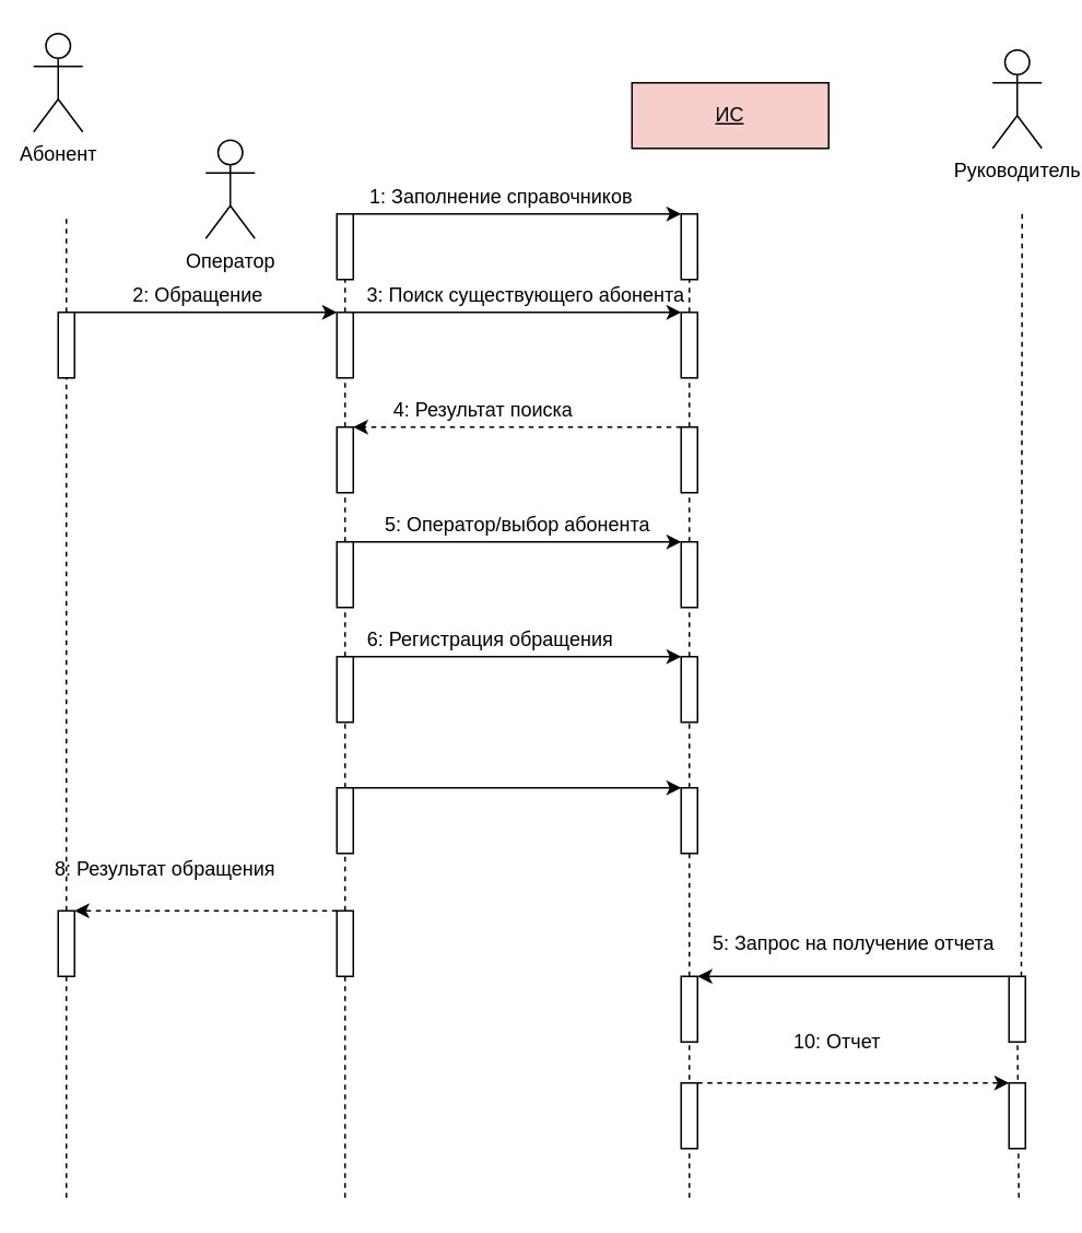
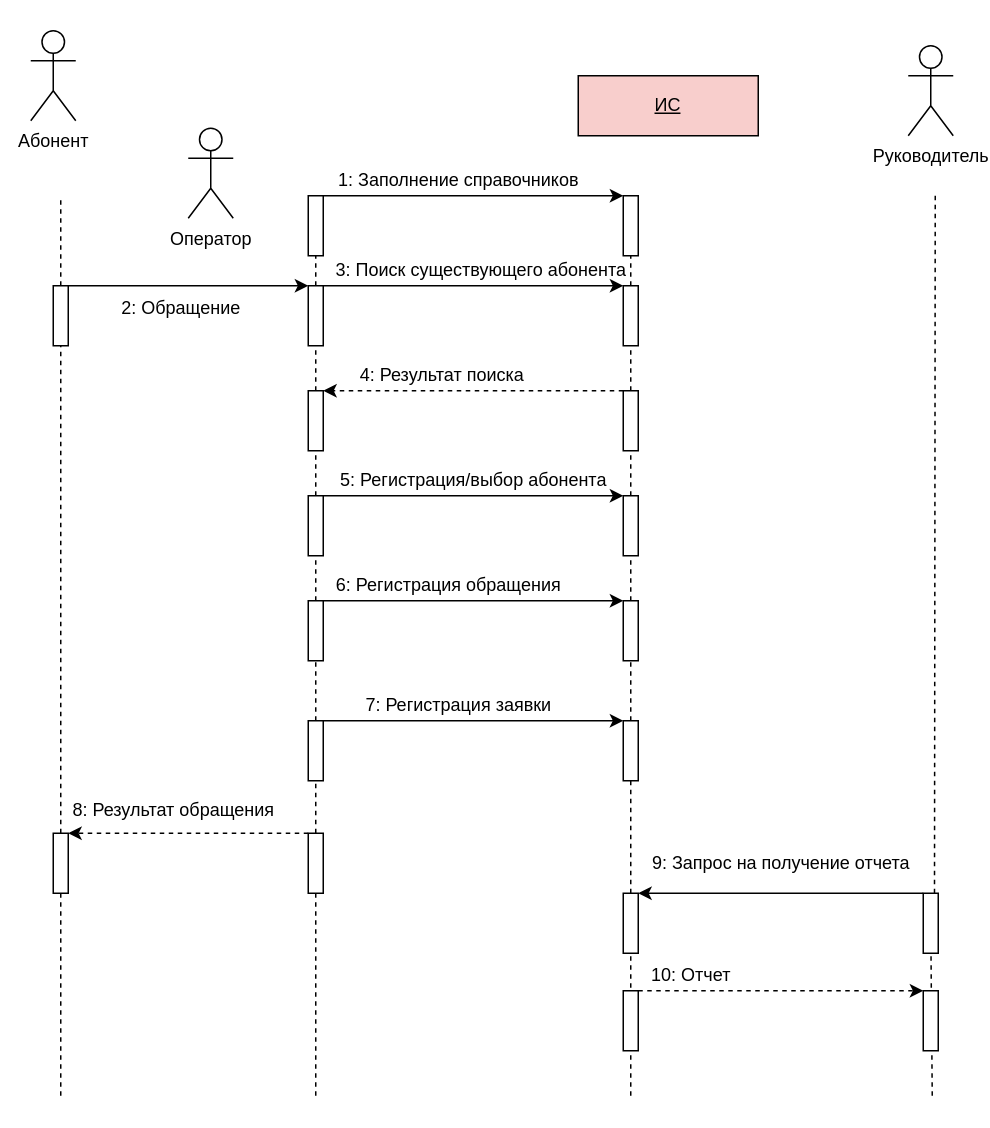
  <mxCell id="0" />
  <mxCell id="1" parent="0" />
  <mxCell id="2" value="Абонент" style="shape=umlActor;verticalLabelPosition=bottom;verticalAlign=top;html=1;outlineConnect=0;" vertex="1" parent="1"><mxGeometry x="20" y="20" width="30" height="60" as="geometry" /></mxCell>
  <mxCell id="3" value="Оператор" style="shape=umlActor;verticalLabelPosition=bottom;verticalAlign=top;html=1;outlineConnect=0;" vertex="1" parent="1"><mxGeometry x="125" y="85" width="30" height="60" as="geometry" /></mxCell>
  <mxCell id="4" value="&lt;u&gt;ИС&lt;/u&gt;" style="rounded=0;whiteSpace=wrap;html=1;fillColor=#f8cecc;" vertex="1" parent="1"><mxGeometry x="385" y="50" width="120" height="40" as="geometry" /></mxCell>
  <mxCell id="5" value="Руководитель" style="shape=umlActor;verticalLabelPosition=bottom;verticalAlign=top;html=1;outlineConnect=0;" vertex="1" parent="1"><mxGeometry x="605" y="30" width="30" height="60" as="geometry" /></mxCell>
  <mxCell id="6" value="" style="endArrow=none;dashed=1;html=1;" edge="1" parent="1" source="11"><mxGeometry width="50" height="50" relative="1" as="geometry"><mxPoint x="40" y="570" as="sourcePoint" /><mxPoint x="40" y="130" as="targetPoint" /></mxGeometry></mxCell>
  <mxCell id="7" value="" style="endArrow=none;dashed=1;html=1;" edge="1" parent="1" source="15"><mxGeometry width="50" height="50" relative="1" as="geometry"><mxPoint x="205" y="570" as="sourcePoint" /><mxPoint x="205" y="130" as="targetPoint" /></mxGeometry></mxCell>
  <mxCell id="8" value="" style="endArrow=none;dashed=1;html=1;" edge="1" parent="1" source="20"><mxGeometry width="50" height="50" relative="1" as="geometry"><mxPoint x="420" y="570" as="sourcePoint" /><mxPoint x="420" y="130" as="targetPoint" /></mxGeometry></mxCell>
  <mxCell id="9" value="" style="endArrow=none;dashed=1;html=1;exitX=0.75;exitY=0;exitDx=0;exitDy=0;" edge="1" parent="1" source="59"><mxGeometry width="50" height="50" relative="1" as="geometry"><mxPoint x="625" y="650" as="sourcePoint" /><mxPoint x="623" y="130" as="targetPoint" /></mxGeometry></mxCell>
  <mxCell id="10" style="edgeStyle=orthogonalEdgeStyle;rounded=0;orthogonalLoop=1;jettySize=auto;html=1;exitX=1;exitY=0.5;exitDx=0;exitDy=0;entryX=0;entryY=0;entryDx=0;entryDy=0;" edge="1" parent="1" source="11" target="18"><mxGeometry relative="1" as="geometry"><mxPoint x="185" y="170" as="targetPoint" /><Array as="points"><mxPoint x="45" y="190" /></Array></mxGeometry></mxCell>
  <mxCell id="11" value="" style="rounded=0;whiteSpace=wrap;html=1;" vertex="1" parent="1"><mxGeometry x="35" y="190" width="10" height="40" as="geometry" /></mxCell>
  <mxCell id="12" value="" style="endArrow=none;dashed=1;html=1;" edge="1" parent="1" source="53" target="11"><mxGeometry width="50" height="50" relative="1" as="geometry"><mxPoint x="40" y="650" as="sourcePoint" /><mxPoint x="40" y="130" as="targetPoint" /></mxGeometry></mxCell>
- <mxCell id="13" value="2: Обращение" style="text;html=1;align=center;verticalAlign=middle;resizable=0;points=[];autosize=1;" vertex="1" parent="1"><mxGeometry x="75" y="170" width="90" height="20" as="geometry" /></mxCell>
+ <mxCell id="13" value="2: Обращение" style="text;html=1;align=center;verticalAlign=middle;resizable=0;points=[];autosize=1;" vertex="1" parent="1"><mxGeometry x="75" y="195" width="90" height="20" as="geometry" /></mxCell>
  <mxCell id="14" style="edgeStyle=orthogonalEdgeStyle;rounded=0;orthogonalLoop=1;jettySize=auto;html=1;exitX=1;exitY=0.5;exitDx=0;exitDy=0;entryX=0;entryY=0;entryDx=0;entryDy=0;" edge="1" parent="1" source="15" target="20"><mxGeometry relative="1" as="geometry"><Array as="points"><mxPoint x="215" y="130" /></Array></mxGeometry></mxCell>
  <mxCell id="15" value="" style="rounded=0;whiteSpace=wrap;html=1;" vertex="1" parent="1"><mxGeometry x="205" y="130" width="10" height="40" as="geometry" /></mxCell>
  <mxCell id="16" value="" style="endArrow=none;dashed=1;html=1;" edge="1" parent="1" source="18" target="15"><mxGeometry width="50" height="50" relative="1" as="geometry"><mxPoint x="205" y="570" as="sourcePoint" /><mxPoint x="205" y="130" as="targetPoint" /></mxGeometry></mxCell>
  <mxCell id="17" style="edgeStyle=orthogonalEdgeStyle;rounded=0;orthogonalLoop=1;jettySize=auto;html=1;exitX=1;exitY=0;exitDx=0;exitDy=0;entryX=0;entryY=0;entryDx=0;entryDy=0;" edge="1" parent="1" source="18" target="23"><mxGeometry relative="1" as="geometry"><Array as="points"><mxPoint x="275" y="190" /><mxPoint x="275" y="190" /></Array></mxGeometry></mxCell>
  <mxCell id="18" value="" style="rounded=0;whiteSpace=wrap;html=1;" vertex="1" parent="1"><mxGeometry x="205" y="190" width="10" height="40" as="geometry" /></mxCell>
  <mxCell id="19" value="" style="endArrow=none;dashed=1;html=1;" edge="1" parent="1" source="26" target="18"><mxGeometry width="50" height="50" relative="1" as="geometry"><mxPoint x="205" y="570" as="sourcePoint" /><mxPoint x="209.762" y="170" as="targetPoint" /></mxGeometry></mxCell>
  <mxCell id="20" value="" style="rounded=0;whiteSpace=wrap;html=1;" vertex="1" parent="1"><mxGeometry x="415" y="130" width="10" height="40" as="geometry" /></mxCell>
  <mxCell id="21" value="" style="endArrow=none;dashed=1;html=1;" edge="1" parent="1" source="23" target="20"><mxGeometry width="50" height="50" relative="1" as="geometry"><mxPoint x="420" y="570" as="sourcePoint" /><mxPoint x="420" y="130" as="targetPoint" /></mxGeometry></mxCell>
  <mxCell id="22" value="1: Заполнение справочников" style="text;html=1;align=center;verticalAlign=middle;resizable=0;points=[];autosize=1;" vertex="1" parent="1"><mxGeometry x="215" y="110" width="180" height="20" as="geometry" /></mxCell>
  <mxCell id="23" value="" style="rounded=0;whiteSpace=wrap;html=1;" vertex="1" parent="1"><mxGeometry x="415" y="190" width="10" height="40" as="geometry" /></mxCell>
  <mxCell id="24" value="" style="endArrow=none;dashed=1;html=1;entryX=0.5;entryY=1;entryDx=0;entryDy=0;" edge="1" parent="1" source="29" target="23"><mxGeometry width="50" height="50" relative="1" as="geometry"><mxPoint x="420" y="570" as="sourcePoint" /><mxPoint x="416" y="230" as="targetPoint" /></mxGeometry></mxCell>
  <mxCell id="25" value="3: Поиск существующего абонента" style="text;html=1;align=center;verticalAlign=middle;resizable=0;points=[];autosize=1;" vertex="1" parent="1"><mxGeometry x="215" y="170" width="210" height="20" as="geometry" /></mxCell>
  <mxCell id="26" value="" style="rounded=0;whiteSpace=wrap;html=1;" vertex="1" parent="1"><mxGeometry x="205" y="260" width="10" height="40" as="geometry" /></mxCell>
  <mxCell id="27" value="" style="endArrow=none;dashed=1;html=1;" edge="1" parent="1" source="33" target="26"><mxGeometry width="50" height="50" relative="1" as="geometry"><mxPoint x="205" y="570" as="sourcePoint" /><mxPoint x="209.722" y="230" as="targetPoint" /></mxGeometry></mxCell>
  <mxCell id="28" style="edgeStyle=orthogonalEdgeStyle;rounded=0;orthogonalLoop=1;jettySize=auto;html=1;exitX=0;exitY=0;exitDx=0;exitDy=0;entryX=1;entryY=0;entryDx=0;entryDy=0;dashed=1;" edge="1" parent="1" source="29" target="26"><mxGeometry relative="1" as="geometry"><Array as="points"><mxPoint x="275" y="260" /><mxPoint x="275" y="260" /></Array></mxGeometry></mxCell>
  <mxCell id="29" value="" style="rounded=0;whiteSpace=wrap;html=1;" vertex="1" parent="1"><mxGeometry x="415" y="260" width="10" height="40" as="geometry" /></mxCell>
  <mxCell id="30" value="" style="endArrow=none;dashed=1;html=1;" edge="1" parent="1" source="35" target="29"><mxGeometry width="50" height="50" relative="1" as="geometry"><mxPoint x="420" y="570" as="sourcePoint" /><mxPoint x="415.278" y="230" as="targetPoint" /></mxGeometry></mxCell>
  <mxCell id="31" value="4: Результат поиска" style="text;html=1;align=center;verticalAlign=middle;resizable=0;points=[];autosize=1;" vertex="1" parent="1"><mxGeometry x="229" y="240" width="130" height="20" as="geometry" /></mxCell>
  <mxCell id="32" style="edgeStyle=orthogonalEdgeStyle;rounded=0;orthogonalLoop=1;jettySize=auto;html=1;exitX=1;exitY=0;exitDx=0;exitDy=0;entryX=0;entryY=0;entryDx=0;entryDy=0;" edge="1" parent="1" source="33" target="35"><mxGeometry relative="1" as="geometry"><Array as="points"><mxPoint x="285" y="330" /><mxPoint x="285" y="330" /></Array></mxGeometry></mxCell>
  <mxCell id="33" value="" style="rounded=0;whiteSpace=wrap;html=1;" vertex="1" parent="1"><mxGeometry x="205" y="330" width="10" height="40" as="geometry" /></mxCell>
  <mxCell id="34" value="" style="endArrow=none;dashed=1;html=1;" edge="1" parent="1" source="39" target="33"><mxGeometry width="50" height="50" relative="1" as="geometry"><mxPoint x="210" y="570" as="sourcePoint" /><mxPoint x="209.655" y="300" as="targetPoint" /></mxGeometry></mxCell>
  <mxCell id="35" value="" style="rounded=0;whiteSpace=wrap;html=1;" vertex="1" parent="1"><mxGeometry x="415" y="330" width="10" height="40" as="geometry" /></mxCell>
  <mxCell id="36" value="" style="endArrow=none;dashed=1;html=1;" edge="1" parent="1" source="41" target="35"><mxGeometry width="50" height="50" relative="1" as="geometry"><mxPoint x="420" y="570" as="sourcePoint" /><mxPoint x="420" y="300" as="targetPoint" /></mxGeometry></mxCell>
- <mxCell id="37" value="5: Оператор/выбор абонента" style="text;html=1;align=center;verticalAlign=middle;resizable=0;points=[];autosize=1;" vertex="1" parent="1"><mxGeometry x="215" y="310" width="200" height="20" as="geometry" /></mxCell>
+ <mxCell id="37" value="5: Регистрация/выбор абонента" style="text;html=1;align=center;verticalAlign=middle;resizable=0;points=[];autosize=1;" vertex="1" parent="1"><mxGeometry x="215" y="310" width="200" height="20" as="geometry" /></mxCell>
  <mxCell id="38" style="edgeStyle=orthogonalEdgeStyle;rounded=0;orthogonalLoop=1;jettySize=auto;html=1;exitX=1;exitY=0;exitDx=0;exitDy=0;entryX=0;entryY=0;entryDx=0;entryDy=0;" edge="1" parent="1" source="39" target="41"><mxGeometry relative="1" as="geometry"><Array as="points"><mxPoint x="285" y="400" /><mxPoint x="285" y="400" /></Array></mxGeometry></mxCell>
  <mxCell id="39" value="" style="rounded=0;whiteSpace=wrap;html=1;" vertex="1" parent="1"><mxGeometry x="205" y="400" width="10" height="40" as="geometry" /></mxCell>
  <mxCell id="40" value="" style="endArrow=none;dashed=1;html=1;" edge="1" parent="1" source="44" target="39"><mxGeometry width="50" height="50" relative="1" as="geometry"><mxPoint x="210" y="570" as="sourcePoint" /><mxPoint x="210" y="370" as="targetPoint" /></mxGeometry></mxCell>
  <mxCell id="41" value="" style="rounded=0;whiteSpace=wrap;html=1;" vertex="1" parent="1"><mxGeometry x="415" y="400" width="10" height="40" as="geometry" /></mxCell>
  <mxCell id="42" value="" style="endArrow=none;dashed=1;html=1;" edge="1" parent="1" source="46" target="41"><mxGeometry width="50" height="50" relative="1" as="geometry"><mxPoint x="420" y="570" as="sourcePoint" /><mxPoint x="420" y="370" as="targetPoint" /></mxGeometry></mxCell>
  <mxCell id="43" style="edgeStyle=orthogonalEdgeStyle;rounded=0;orthogonalLoop=1;jettySize=auto;html=1;exitX=1;exitY=0;exitDx=0;exitDy=0;entryX=0;entryY=0;entryDx=0;entryDy=0;" edge="1" parent="1" source="44" target="46"><mxGeometry relative="1" as="geometry"><Array as="points"><mxPoint x="285" y="480" /><mxPoint x="285" y="480" /></Array></mxGeometry></mxCell>
  <mxCell id="44" value="" style="rounded=0;whiteSpace=wrap;html=1;" vertex="1" parent="1"><mxGeometry x="205" y="480" width="10" height="40" as="geometry" /></mxCell>
  <mxCell id="45" value="" style="endArrow=none;dashed=1;html=1;" edge="1" parent="1" source="51" target="44"><mxGeometry width="50" height="50" relative="1" as="geometry"><mxPoint x="210" y="650" as="sourcePoint" /><mxPoint x="210" y="440" as="targetPoint" /></mxGeometry></mxCell>
  <mxCell id="46" value="" style="rounded=0;whiteSpace=wrap;html=1;" vertex="1" parent="1"><mxGeometry x="415" y="480" width="10" height="40" as="geometry" /></mxCell>
  <mxCell id="47" value="" style="endArrow=none;dashed=1;html=1;" edge="1" parent="1" source="56" target="46"><mxGeometry width="50" height="50" relative="1" as="geometry"><mxPoint x="420" y="650" as="sourcePoint" /><mxPoint x="420" y="440" as="targetPoint" /></mxGeometry></mxCell>
  <mxCell id="48" value="6: Регистрация обращения&amp;nbsp;" style="text;html=1;align=center;verticalAlign=middle;resizable=0;points=[];autosize=1;" vertex="1" parent="1"><mxGeometry x="215" y="380" width="170" height="20" as="geometry" /></mxCell>
+ <mxCell id="49" value="7: Регистрация заявки" style="text;html=1;align=center;verticalAlign=middle;resizable=0;points=[];autosize=1;" vertex="1" parent="1"><mxGeometry x="235" y="460" width="140" height="20" as="geometry" /></mxCell>
  <mxCell id="50" style="edgeStyle=orthogonalEdgeStyle;rounded=0;orthogonalLoop=1;jettySize=auto;html=1;exitX=0;exitY=0;exitDx=0;exitDy=0;entryX=1;entryY=0;entryDx=0;entryDy=0;dashed=1;" edge="1" parent="1" source="51" target="53"><mxGeometry relative="1" as="geometry"><Array as="points"><mxPoint x="125" y="555" /><mxPoint x="125" y="555" /></Array></mxGeometry></mxCell>
  <mxCell id="51" value="" style="rounded=0;whiteSpace=wrap;html=1;" vertex="1" parent="1"><mxGeometry x="205" y="555" width="10" height="40" as="geometry" /></mxCell>
  <mxCell id="52" value="" style="endArrow=none;dashed=1;html=1;" edge="1" parent="1" target="51"><mxGeometry width="50" height="50" relative="1" as="geometry"><mxPoint x="210" y="730" as="sourcePoint" /><mxPoint x="210" y="520" as="targetPoint" /></mxGeometry></mxCell>
  <mxCell id="53" value="" style="rounded=0;whiteSpace=wrap;html=1;" vertex="1" parent="1"><mxGeometry x="35" y="555" width="10" height="40" as="geometry" /></mxCell>
  <mxCell id="54" value="" style="endArrow=none;dashed=1;html=1;" edge="1" parent="1" target="53"><mxGeometry width="50" height="50" relative="1" as="geometry"><mxPoint x="40" y="730" as="sourcePoint" /><mxPoint x="40" y="230" as="targetPoint" /></mxGeometry></mxCell>
- <mxCell id="55" value="8: Результат обращения" style="text;html=1;align=center;verticalAlign=middle;resizable=0;points=[];autosize=1;" vertex="1" parent="1"><mxGeometry x="25" y="520" width="150" height="20" as="geometry" /></mxCell>
+ <mxCell id="55" value="8: Результат обращения" style="text;html=1;align=center;verticalAlign=middle;resizable=0;points=[];autosize=1;" vertex="1" parent="1"><mxGeometry x="40" y="530" width="150" height="20" as="geometry" /></mxCell>
  <mxCell id="56" value="" style="rounded=0;whiteSpace=wrap;html=1;" vertex="1" parent="1"><mxGeometry x="415" y="595" width="10" height="40" as="geometry" /></mxCell>
  <mxCell id="57" value="" style="endArrow=none;dashed=1;html=1;" edge="1" parent="1" target="56"><mxGeometry width="50" height="50" relative="1" as="geometry"><mxPoint x="420" y="730" as="sourcePoint" /><mxPoint x="420" y="520" as="targetPoint" /></mxGeometry></mxCell>
  <mxCell id="58" style="edgeStyle=orthogonalEdgeStyle;rounded=0;orthogonalLoop=1;jettySize=auto;html=1;exitX=0;exitY=0;exitDx=0;exitDy=0;entryX=1;entryY=0;entryDx=0;entryDy=0;" edge="1" parent="1" source="59" target="56"><mxGeometry relative="1" as="geometry"><Array as="points"><mxPoint x="465" y="595" /><mxPoint x="465" y="595" /></Array></mxGeometry></mxCell>
  <mxCell id="59" value="" style="rounded=0;whiteSpace=wrap;html=1;" vertex="1" parent="1"><mxGeometry x="615" y="595" width="10" height="40" as="geometry" /></mxCell>
  <mxCell id="60" value="" style="endArrow=none;dashed=1;html=1;" edge="1" parent="1" target="59"><mxGeometry width="50" height="50" relative="1" as="geometry"><mxPoint x="621" y="730" as="sourcePoint" /><mxPoint x="625" y="130" as="targetPoint" /></mxGeometry></mxCell>
  <mxCell id="61" style="edgeStyle=orthogonalEdgeStyle;rounded=0;orthogonalLoop=1;jettySize=auto;html=1;exitX=1;exitY=0;exitDx=0;exitDy=0;entryX=0;entryY=0;entryDx=0;entryDy=0;dashed=1;" edge="1" parent="1" source="62" target="63"><mxGeometry relative="1" as="geometry"><Array as="points"><mxPoint x="465" y="660" /><mxPoint x="465" y="660" /></Array></mxGeometry></mxCell>
  <mxCell id="62" value="" style="rounded=0;whiteSpace=wrap;html=1;" vertex="1" parent="1"><mxGeometry x="415" y="660" width="10" height="40" as="geometry" /></mxCell>
  <mxCell id="63" value="" style="rounded=0;whiteSpace=wrap;html=1;" vertex="1" parent="1"><mxGeometry x="615" y="660" width="10" height="40" as="geometry" /></mxCell>
- <mxCell id="64" value="10: Отчет" style="text;html=1;align=center;verticalAlign=middle;resizable=0;points=[];autosize=1;" vertex="1" parent="1"><mxGeometry x="475" y="625" width="70" height="20" as="geometry" /></mxCell>
- <mxCell id="65" value="5: Запрос на получение отчета" style="text;html=1;align=center;verticalAlign=middle;resizable=0;points=[];autosize=1;" vertex="1" parent="1"><mxGeometry x="425" y="565" width="190" height="20" as="geometry" /></mxCell>
+ <mxCell id="64" value="10: Отчет" style="text;html=1;align=center;verticalAlign=middle;resizable=0;points=[];autosize=1;" vertex="1" parent="1"><mxGeometry x="425" y="640" width="70" height="20" as="geometry" /></mxCell>
+ <mxCell id="65" value="9: Запрос на получение отчета" style="text;html=1;align=center;verticalAlign=middle;resizable=0;points=[];autosize=1;" vertex="1" parent="1"><mxGeometry x="425" y="565" width="190" height="20" as="geometry" /></mxCell>
